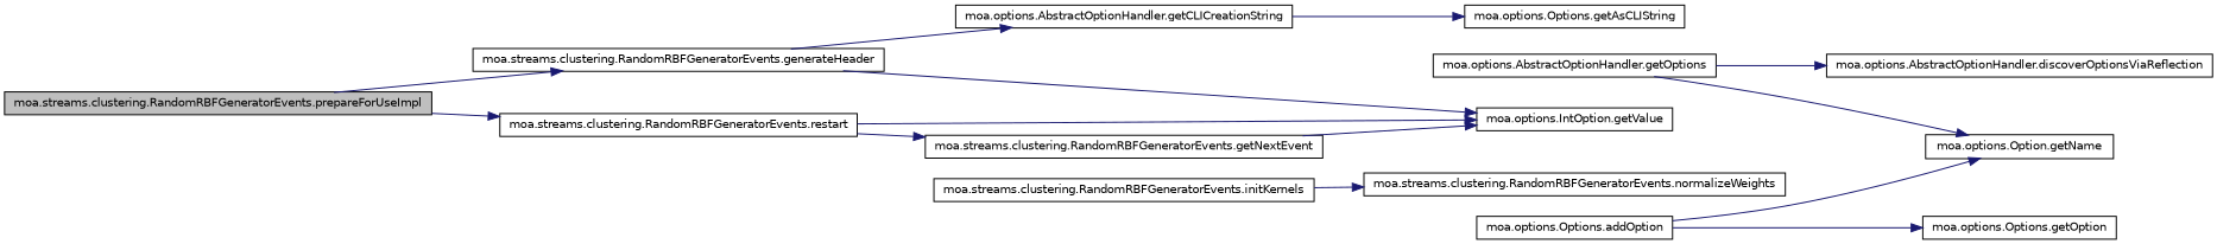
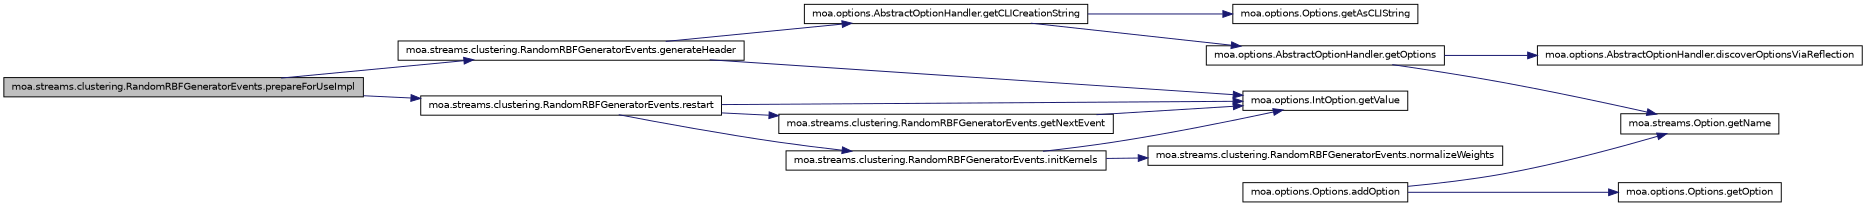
  digraph {
    rankdir=LR
    node [color=black fillcolor=white fontname=Helvetica fontsize=10 shape=record style=filled]
    edge [color=midnightblue fontname=Helvetica fontsize=10 labelfontname=Helvetica labelfontsize=10 style=solid]
    n1 [fillcolor=grey75 fontcolor=black height=0.2 label="moa.streams.clustering.RandomRBFGeneratorEvents.prepareForUseImpl" width=0.4]
    n2 [height=0.2 label="moa.streams.clustering.RandomRBFGeneratorEvents.generateHeader" width=0.4]
    n3 [height=0.2 label="moa.streams.clustering.RandomRBFGeneratorEvents.restart" width=0.4]
    n4 [height=0.2 label="moa.options.AbstractOptionHandler.getCLICreationString" width=0.4]
    n5 [height=0.2 label="moa.options.IntOption.getValue" width=0.4]
    n6 [height=0.2 label="moa.streams.clustering.RandomRBFGeneratorEvents.getNextEvent" width=0.4]
    n7 [height=0.2 label="moa.streams.clustering.RandomRBFGeneratorEvents.initKernels" width=0.4]
    n8 [height=0.2 label="moa.options.Options.getAsCLIString" width=0.4]
    n9 [height=0.2 label="moa.options.AbstractOptionHandler.getOptions" width=0.4]
    n10 [height=0.2 label="moa.options.AbstractOptionHandler.discoverOptionsViaReflection" width=0.4]
-   n11 [height=0.2 label="moa.options.Option.getName" width=0.4]
+   n11 [height=0.2 label="moa.streams.Option.getName" width=0.4]
    n12 [height=0.2 label="moa.options.Options.addOption" width=0.4]
    n13 [height=0.2 label="moa.options.Options.getOption" width=0.4]
    n14 [height=0.2 label="moa.streams.clustering.RandomRBFGeneratorEvents.normalizeWeights" width=0.4]
    n1 -> n2
    n1 -> n3
    n2 -> n4
    n2 -> n5
    n3 -> n5
    n3 -> n6
+   n3 -> n7
    n4 -> n8
+   n4 -> n9
    n6 -> n5
+   n7 -> n5
    n7 -> n14
    n9 -> n10
    n9 -> n11
    n12 -> n11
    n12 -> n13
  }
